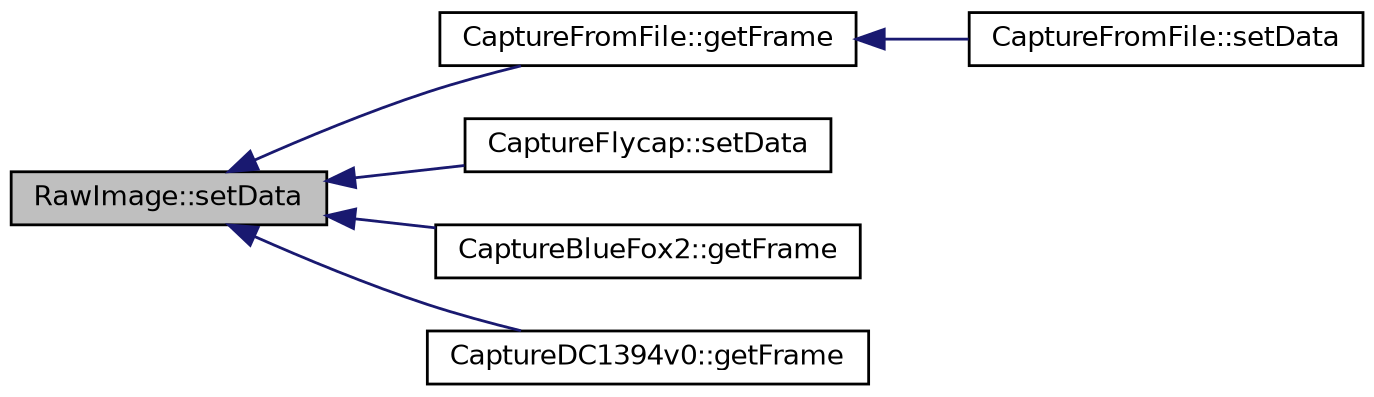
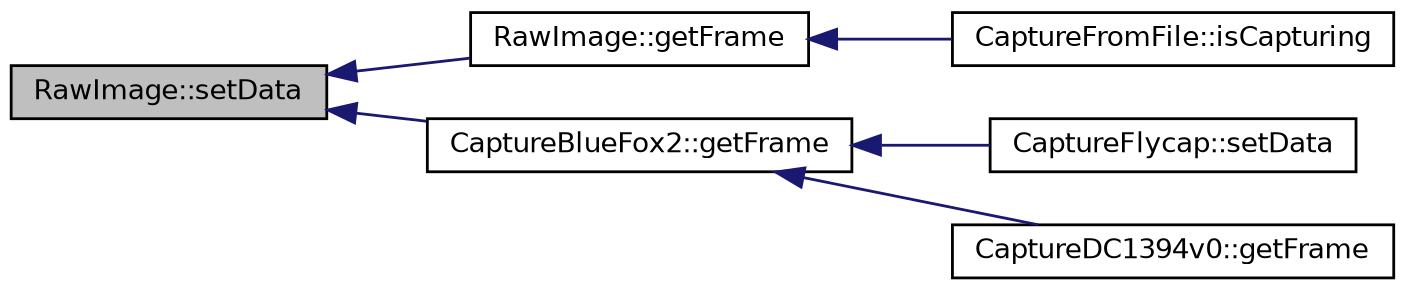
  digraph {
    rankdir=LR
    node [color=black fillcolor=white fontname=Helvetica fontsize=10 shape=record style=filled]
    edge [color=midnightblue dir=back fontname=Helvetica fontsize=10 labelfontname=Helvetica labelfontsize=10 style=solid]
    n1 [fillcolor=grey75 fontcolor=black height=0.2 label="RawImage::setData" width=0.4]
-   n2 [height=0.2 label="CaptureFromFile::getFrame" width=0.4]
+   n2 [height=0.2 label="RawImage::getFrame" width=0.4]
    n3 [height=0.2 label="CaptureFlycap::setData" width=0.4]
    n4 [height=0.2 label="CaptureBlueFox2::getFrame" width=0.4]
    n5 [height=0.2 label="CaptureDC1394v0::getFrame" width=0.4]
-   n6 [height=0.2 label="CaptureFromFile::setData" width=0.4]
+   n6 [height=0.2 label="CaptureFromFile::isCapturing" width=0.4]
    n1 -> n2
-   n1 -> n3
+   n4 -> n3
    n1 -> n4
-   n1 -> n5
+   n4 -> n5
    n2 -> n6
  }
